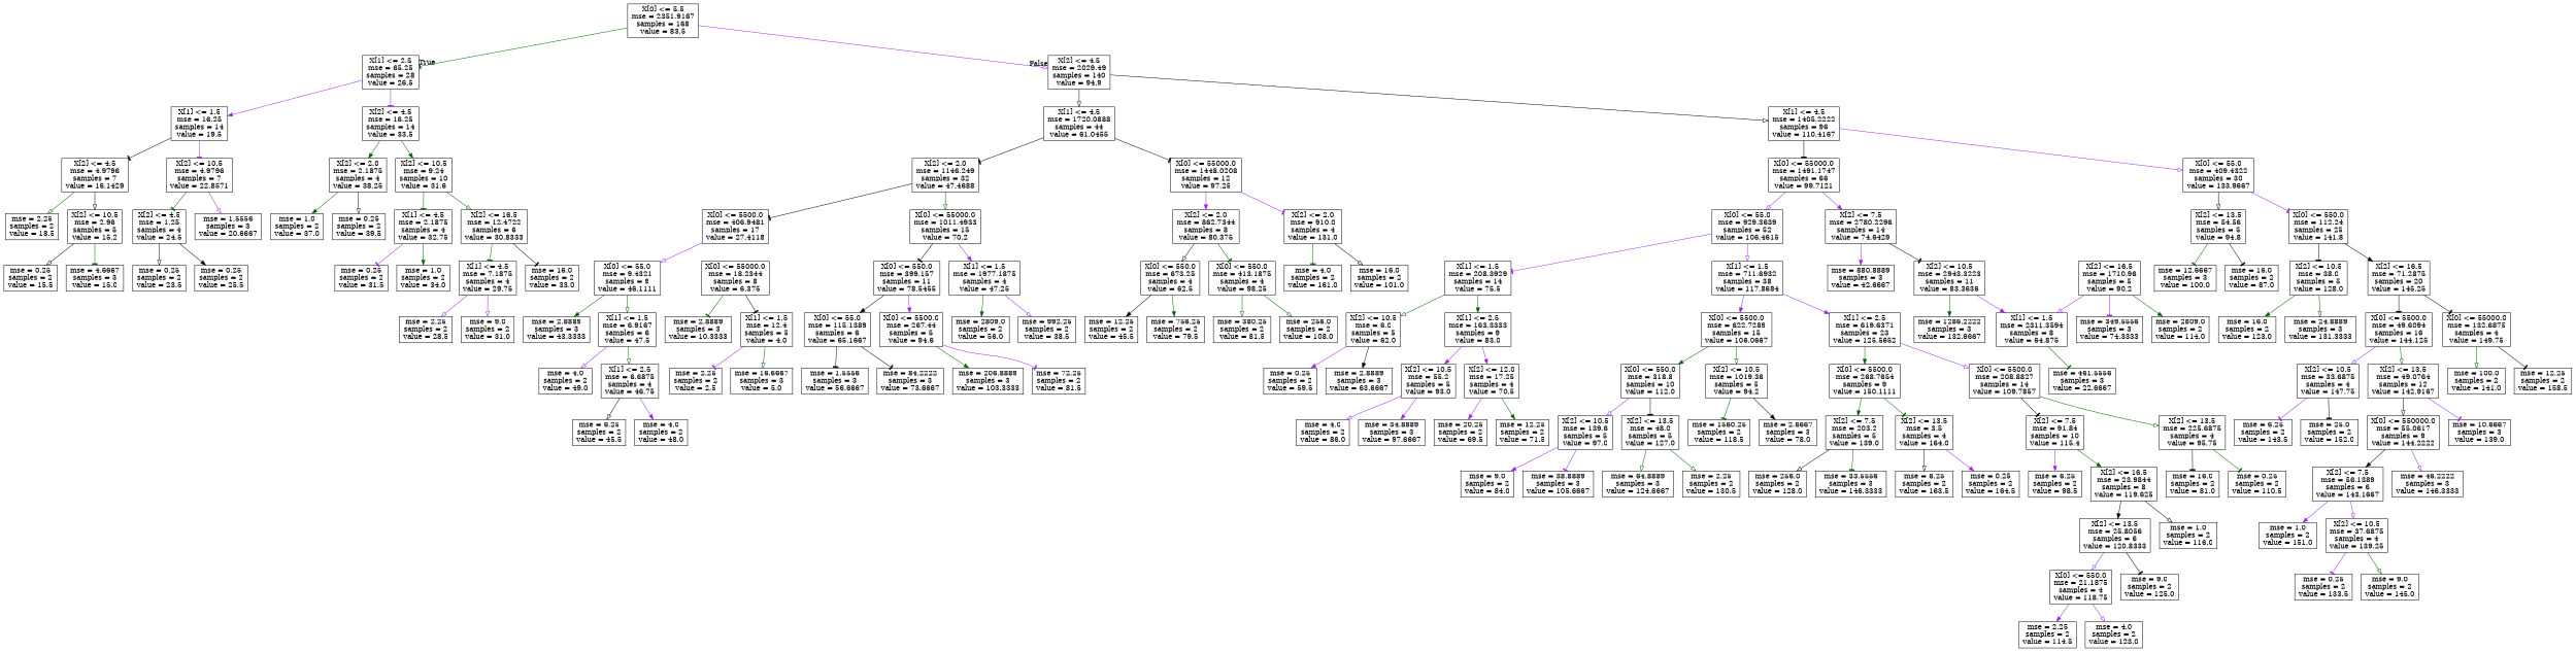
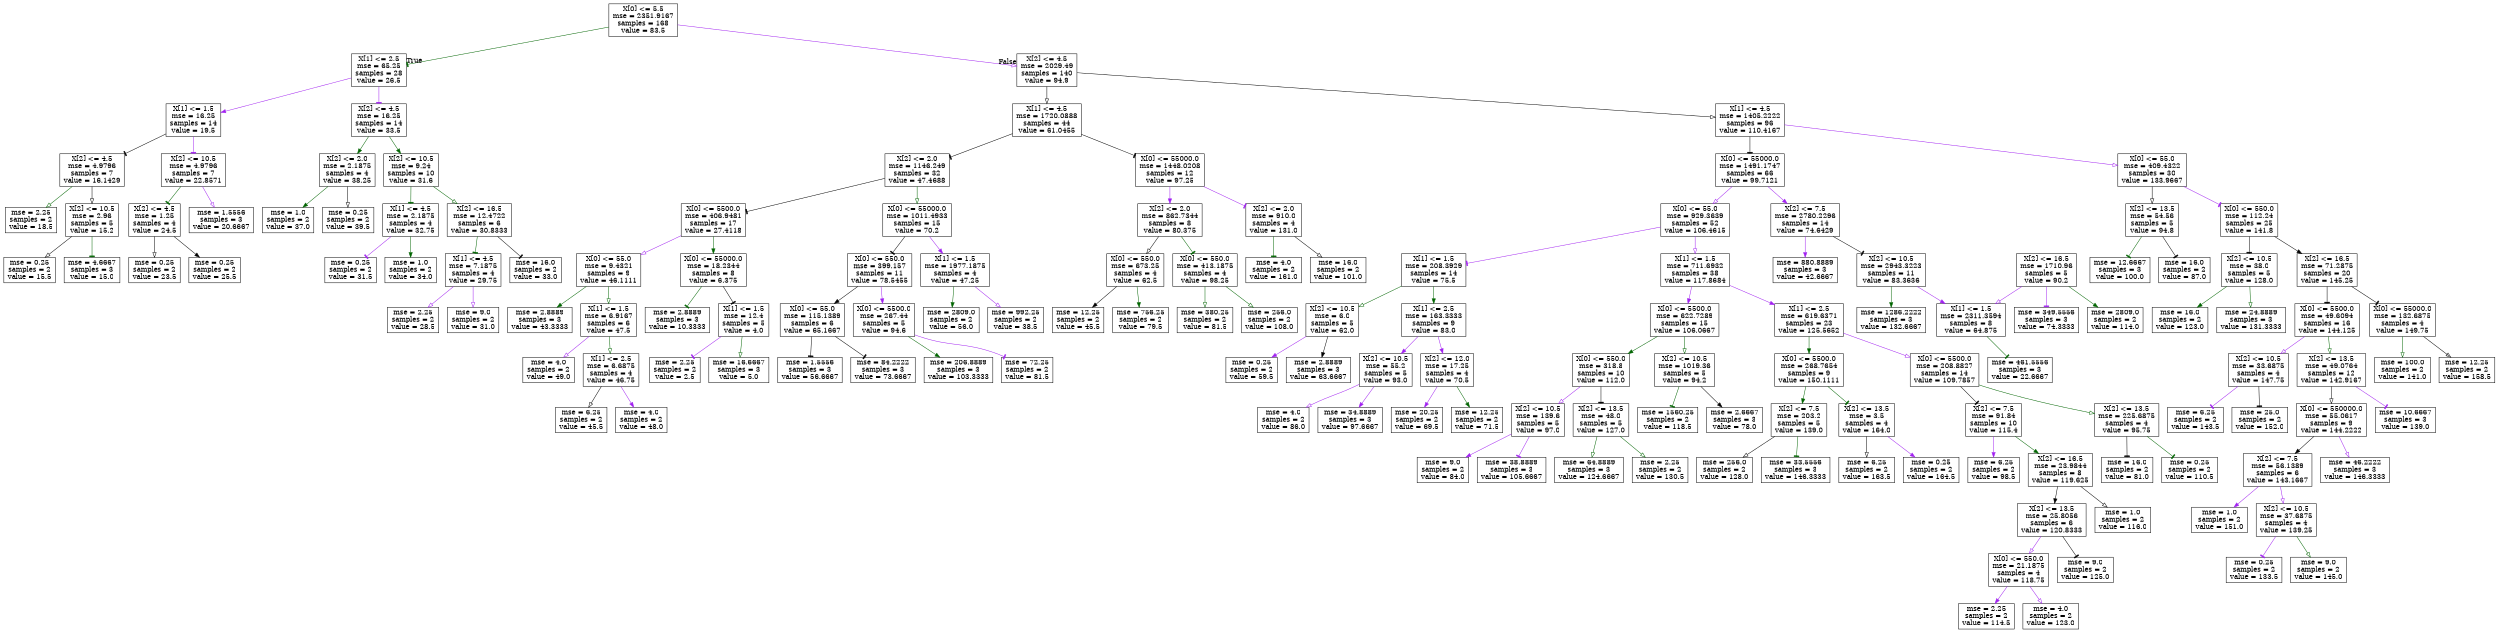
  digraph {
    node [shape=box]
    edge [arrowhead=onormal color=purple]
    n1 [label="X[0] <= 5.5\nmse = 2351.9167\nsamples = 168\nvalue = 83.5"]
    n2 [label="X[1] <= 2.5\nmse = 65.25\nsamples = 28\nvalue = 26.5"]
    n3 [label="X[2] <= 4.5\nmse = 2029.49\nsamples = 140\nvalue = 94.9"]
    n4 [label="X[1] <= 1.5\nmse = 16.25\nsamples = 14\nvalue = 19.5"]
    n5 [label="X[2] <= 4.5\nmse = 16.25\nsamples = 14\nvalue = 33.5"]
    n6 [label="X[1] <= 4.5\nmse = 1720.0888\nsamples = 44\nvalue = 61.0455"]
    n7 [label="X[1] <= 4.5\nmse = 1405.2222\nsamples = 96\nvalue = 110.4167"]
    n8 [label="X[2] <= 4.5\nmse = 4.9796\nsamples = 7\nvalue = 16.1429"]
    n9 [label="X[2] <= 10.5\nmse = 4.9796\nsamples = 7\nvalue = 22.8571"]
    n10 [label="X[2] <= 2.0\nmse = 2.1875\nsamples = 4\nvalue = 38.25"]
    n11 [label="X[2] <= 10.5\nmse = 9.24\nsamples = 10\nvalue = 31.6"]
    n12 [label="mse = 2.25\nsamples = 2\nvalue = 18.5"]
    n13 [label="X[2] <= 10.5\nmse = 2.96\nsamples = 5\nvalue = 15.2"]
    n14 [label="X[2] <= 4.5\nmse = 1.25\nsamples = 4\nvalue = 24.5"]
    n15 [label="mse = 1.5556\nsamples = 3\nvalue = 20.6667"]
    n16 [label="mse = 0.25\nsamples = 2\nvalue = 15.5"]
    n17 [label="mse = 4.6667\nsamples = 3\nvalue = 15.0"]
    n18 [label="mse = 0.25\nsamples = 2\nvalue = 23.5"]
    n19 [label="mse = 0.25\nsamples = 2\nvalue = 25.5"]
    n20 [label="mse = 1.0\nsamples = 2\nvalue = 37.0"]
    n21 [label="mse = 0.25\nsamples = 2\nvalue = 39.5"]
    n22 [label="X[1] <= 4.5\nmse = 2.1875\nsamples = 4\nvalue = 32.75"]
    n23 [label="X[2] <= 16.5\nmse = 12.4722\nsamples = 6\nvalue = 30.8333"]
    n24 [label="mse = 0.25\nsamples = 2\nvalue = 31.5"]
    n25 [label="mse = 1.0\nsamples = 2\nvalue = 34.0"]
    n26 [label="X[1] <= 4.5\nmse = 7.1875\nsamples = 4\nvalue = 29.75"]
    n27 [label="mse = 16.0\nsamples = 2\nvalue = 33.0"]
    n28 [label="mse = 2.25\nsamples = 2\nvalue = 28.5"]
    n29 [label="mse = 9.0\nsamples = 2\nvalue = 31.0"]
    n30 [label="X[2] <= 2.0\nmse = 1146.249\nsamples = 32\nvalue = 47.4688"]
    n31 [label="X[0] <= 55000.0\nmse = 1448.0208\nsamples = 12\nvalue = 97.25"]
    n32 [label="X[0] <= 55000.0\nmse = 1491.1747\nsamples = 66\nvalue = 99.7121"]
    n33 [label="X[0] <= 55.0\nmse = 409.4322\nsamples = 30\nvalue = 133.9667"]
    n34 [label="X[0] <= 5500.0\nmse = 406.9481\nsamples = 17\nvalue = 27.4118"]
    n35 [label="X[0] <= 55000.0\nmse = 1011.4933\nsamples = 15\nvalue = 70.2"]
    n36 [label="X[2] <= 2.0\nmse = 862.7344\nsamples = 8\nvalue = 80.375"]
    n37 [label="X[2] <= 2.0\nmse = 910.0\nsamples = 4\nvalue = 131.0"]
    n38 [label="X[0] <= 55.0\nmse = 9.4321\nsamples = 9\nvalue = 46.1111"]
    n39 [label="X[0] <= 55000.0\nmse = 18.2344\nsamples = 8\nvalue = 6.375"]
    n40 [label="X[0] <= 550.0\nmse = 399.157\nsamples = 11\nvalue = 78.5455"]
    n41 [label="X[1] <= 1.5\nmse = 1977.1875\nsamples = 4\nvalue = 47.25"]
    n42 [label="mse = 2.8889\nsamples = 3\nvalue = 43.3333"]
    n43 [label="X[1] <= 1.5\nmse = 6.9167\nsamples = 6\nvalue = 47.5"]
    n44 [label="mse = 2.8889\nsamples = 3\nvalue = 10.3333"]
    n45 [label="X[1] <= 1.5\nmse = 12.4\nsamples = 5\nvalue = 4.0"]
    n46 [label="mse = 4.0\nsamples = 2\nvalue = 49.0"]
    n47 [label="X[1] <= 2.5\nmse = 6.6875\nsamples = 4\nvalue = 46.75"]
    n48 [label="mse = 6.25\nsamples = 2\nvalue = 45.5"]
    n49 [label="mse = 4.0\nsamples = 2\nvalue = 48.0"]
    n50 [label="mse = 2.25\nsamples = 2\nvalue = 2.5"]
    n51 [label="mse = 16.6667\nsamples = 3\nvalue = 5.0"]
    n52 [label="X[0] <= 55.0\nmse = 115.1389\nsamples = 6\nvalue = 65.1667"]
    n53 [label="X[0] <= 5500.0\nmse = 267.44\nsamples = 5\nvalue = 94.6"]
    n54 [label="mse = 2809.0\nsamples = 2\nvalue = 56.0"]
    n55 [label="mse = 992.25\nsamples = 2\nvalue = 38.5"]
    n56 [label="mse = 1.5556\nsamples = 3\nvalue = 56.6667"]
    n57 [label="mse = 84.2222\nsamples = 3\nvalue = 73.6667"]
    n58 [label="mse = 206.8889\nsamples = 3\nvalue = 103.3333"]
    n59 [label="mse = 72.25\nsamples = 2\nvalue = 81.5"]
    n60 [label="X[0] <= 550.0\nmse = 673.25\nsamples = 4\nvalue = 62.5"]
    n61 [label="X[0] <= 550.0\nmse = 413.1875\nsamples = 4\nvalue = 98.25"]
    n62 [label="mse = 4.0\nsamples = 2\nvalue = 161.0"]
    n63 [label="mse = 16.0\nsamples = 2\nvalue = 101.0"]
    n64 [label="mse = 12.25\nsamples = 2\nvalue = 45.5"]
    n65 [label="mse = 756.25\nsamples = 2\nvalue = 79.5"]
    n66 [label="mse = 380.25\nsamples = 2\nvalue = 81.5"]
    n67 [label="mse = 256.0\nsamples = 2\nvalue = 108.0"]
    n68 [label="X[0] <= 55.0\nmse = 929.3639\nsamples = 52\nvalue = 106.4615"]
    n69 [label="X[2] <= 7.5\nmse = 2780.2296\nsamples = 14\nvalue = 74.6429"]
    n70 [label="X[2] <= 13.5\nmse = 54.56\nsamples = 5\nvalue = 94.8"]
    n71 [label="X[0] <= 550.0\nmse = 112.24\nsamples = 25\nvalue = 141.8"]
    n72 [label="X[1] <= 1.5\nmse = 208.3929\nsamples = 14\nvalue = 75.5"]
    n73 [label="X[1] <= 1.5\nmse = 711.6932\nsamples = 38\nvalue = 117.8684"]
    n74 [label="mse = 880.8889\nsamples = 3\nvalue = 42.6667"]
    n75 [label="X[2] <= 10.5\nmse = 2943.3223\nsamples = 11\nvalue = 83.3636"]
    n76 [label="X[2] <= 10.5\nmse = 6.0\nsamples = 5\nvalue = 62.0"]
    n77 [label="X[1] <= 2.5\nmse = 163.3333\nsamples = 9\nvalue = 83.0"]
    n78 [label="X[0] <= 5500.0\nmse = 622.7289\nsamples = 15\nvalue = 106.0667"]
    n79 [label="X[1] <= 2.5\nmse = 619.6371\nsamples = 23\nvalue = 125.5652"]
    n80 [label="mse = 0.25\nsamples = 2\nvalue = 59.5"]
    n81 [label="mse = 2.8889\nsamples = 3\nvalue = 63.6667"]
    n82 [label="X[2] <= 10.5\nmse = 55.2\nsamples = 5\nvalue = 93.0"]
    n83 [label="X[2] <= 12.0\nmse = 17.25\nsamples = 4\nvalue = 70.5"]
    n84 [label="mse = 4.0\nsamples = 2\nvalue = 86.0"]
    n85 [label="mse = 34.8889\nsamples = 3\nvalue = 97.6667"]
    n86 [label="mse = 20.25\nsamples = 2\nvalue = 69.5"]
    n87 [label="mse = 12.25\nsamples = 2\nvalue = 71.5"]
    n88 [label="X[0] <= 550.0\nmse = 318.8\nsamples = 10\nvalue = 112.0"]
    n89 [label="X[2] <= 10.5\nmse = 1019.36\nsamples = 5\nvalue = 94.2"]
    n90 [label="X[0] <= 5500.0\nmse = 268.7654\nsamples = 9\nvalue = 150.1111"]
    n91 [label="X[0] <= 5500.0\nmse = 208.8827\nsamples = 14\nvalue = 109.7857"]
    n92 [label="X[2] <= 10.5\nmse = 139.6\nsamples = 5\nvalue = 97.0"]
    n93 [label="X[2] <= 13.5\nmse = 48.0\nsamples = 5\nvalue = 127.0"]
    n94 [label="mse = 1560.25\nsamples = 2\nvalue = 118.5"]
    n95 [label="mse = 2.6667\nsamples = 3\nvalue = 78.0"]
    n96 [label="mse = 9.0\nsamples = 2\nvalue = 84.0"]
    n97 [label="mse = 38.8889\nsamples = 3\nvalue = 105.6667"]
    n98 [label="mse = 64.8889\nsamples = 3\nvalue = 124.6667"]
    n99 [label="mse = 2.25\nsamples = 2\nvalue = 130.5"]
    n100 [label="X[2] <= 7.5\nmse = 203.2\nsamples = 5\nvalue = 139.0"]
    n101 [label="X[2] <= 13.5\nmse = 3.5\nsamples = 4\nvalue = 164.0"]
    n102 [label="X[2] <= 7.5\nmse = 91.84\nsamples = 10\nvalue = 115.4"]
    n103 [label="X[2] <= 13.5\nmse = 225.6875\nsamples = 4\nvalue = 95.75"]
    n104 [label="mse = 256.0\nsamples = 2\nvalue = 128.0"]
    n105 [label="mse = 33.5556\nsamples = 3\nvalue = 146.3333"]
    n106 [label="mse = 6.25\nsamples = 2\nvalue = 163.5"]
    n107 [label="mse = 0.25\nsamples = 2\nvalue = 164.5"]
    n108 [label="mse = 6.25\nsamples = 2\nvalue = 98.5"]
    n109 [label="X[2] <= 16.5\nmse = 23.9844\nsamples = 8\nvalue = 119.625"]
    n110 [label="mse = 16.0\nsamples = 2\nvalue = 81.0"]
    n111 [label="mse = 0.25\nsamples = 2\nvalue = 110.5"]
    n112 [label="X[2] <= 13.5\nmse = 25.8056\nsamples = 6\nvalue = 120.8333"]
    n113 [label="mse = 1.0\nsamples = 2\nvalue = 116.0"]
    n114 [label="X[0] <= 550.0\nmse = 21.1875\nsamples = 4\nvalue = 118.75"]
    n115 [label="mse = 9.0\nsamples = 2\nvalue = 125.0"]
    n116 [label="mse = 2.25\nsamples = 2\nvalue = 114.5"]
    n117 [label="mse = 4.0\nsamples = 2\nvalue = 123.0"]
    n118 [label="mse = 1286.2222\nsamples = 3\nvalue = 132.6667"]
    n119 [label="X[1] <= 1.5\nmse = 2311.3594\nsamples = 8\nvalue = 64.875"]
    n120 [label="mse = 461.5556\nsamples = 3\nvalue = 22.6667"]
    n121 [label="X[2] <= 16.5\nmse = 1710.96\nsamples = 5\nvalue = 90.2"]
    n122 [label="mse = 349.5556\nsamples = 3\nvalue = 74.3333"]
    n123 [label="mse = 2809.0\nsamples = 2\nvalue = 114.0"]
    n124 [label="mse = 12.6667\nsamples = 3\nvalue = 100.0"]
    n125 [label="mse = 16.0\nsamples = 2\nvalue = 87.0"]
    n126 [label="X[2] <= 10.5\nmse = 38.0\nsamples = 5\nvalue = 128.0"]
    n127 [label="X[2] <= 16.5\nmse = 71.2875\nsamples = 20\nvalue = 145.25"]
    n128 [label="mse = 16.0\nsamples = 2\nvalue = 123.0"]
    n129 [label="mse = 24.8889\nsamples = 3\nvalue = 131.3333"]
    n130 [label="X[0] <= 5500.0\nmse = 49.6094\nsamples = 16\nvalue = 144.125"]
    n131 [label="X[0] <= 55000.0\nmse = 132.6875\nsamples = 4\nvalue = 149.75"]
    n132 [label="X[2] <= 10.5\nmse = 33.6875\nsamples = 4\nvalue = 147.75"]
    n133 [label="X[2] <= 13.5\nmse = 49.0764\nsamples = 12\nvalue = 142.9167"]
    n134 [label="mse = 100.0\nsamples = 2\nvalue = 141.0"]
    n135 [label="mse = 12.25\nsamples = 2\nvalue = 158.5"]
    n136 [label="mse = 6.25\nsamples = 2\nvalue = 143.5"]
    n137 [label="mse = 25.0\nsamples = 2\nvalue = 152.0"]
    n138 [label="X[0] <= 550000.0\nmse = 55.0617\nsamples = 9\nvalue = 144.2222"]
    n139 [label="mse = 10.6667\nsamples = 3\nvalue = 139.0"]
    n140 [label="X[2] <= 7.5\nmse = 56.1389\nsamples = 6\nvalue = 143.1667"]
    n141 [label="mse = 46.2222\nsamples = 3\nvalue = 146.3333"]
    n142 [label="mse = 1.0\nsamples = 2\nvalue = 151.0"]
    n143 [label="X[2] <= 10.5\nmse = 37.6875\nsamples = 4\nvalue = 139.25"]
    n144 [label="mse = 0.25\nsamples = 2\nvalue = 133.5"]
    n145 [label="mse = 9.0\nsamples = 2\nvalue = 145.0"]
    n1 -> n2 [arrowhead=tee color=darkgreen headlabel=True labelangle=45 labeldistance=2.5]
    n1 -> n3 [headlabel=False labelangle=-45 labeldistance=2.5]
    n2 -> n4 [arrowhead=normal]
    n2 -> n5 [arrowhead=tee]
    n3 -> n6 [color=black]
    n3 -> n7 [color=black]
    n4 -> n8 [arrowhead=tee color=black]
    n4 -> n9 [arrowhead=tee]
    n5 -> n10 [arrowhead=normal color=darkgreen]
    n5 -> n11 [arrowhead=normal color=darkgreen]
    n6 -> n30 [arrowhead=tee color=black]
    n6 -> n31 [arrowhead=tee color=black]
    n7 -> n32 [arrowhead=tee color=black]
    n7 -> n33
    n8 -> n12 [color=darkgreen]
    n8 -> n13 [color=black]
    n9 -> n14 [arrowhead=tee color=darkgreen]
    n9 -> n15
    n10 -> n20 [arrowhead=normal color=darkgreen]
    n10 -> n21 [color=black]
    n11 -> n22 [arrowhead=tee color=darkgreen]
    n11 -> n23 [color=darkgreen]
    n13 -> n16 [color=black]
    n13 -> n17 [arrowhead=tee color=darkgreen]
    n14 -> n18 [color=black]
    n14 -> n19 [arrowhead=normal color=black]
    n22 -> n24 [arrowhead=tee]
    n22 -> n25 [arrowhead=normal color=darkgreen]
    n23 -> n26 [arrowhead=tee color=darkgreen]
    n23 -> n27 [arrowhead=tee color=black]
    n26 -> n28
    n26 -> n29
    n30 -> n34 [arrowhead=tee color=black]
    n30 -> n35 [color=darkgreen]
    n31 -> n36 [arrowhead=normal]
    n31 -> n37 [arrowhead=tee]
    n32 -> n68
    n32 -> n69 [arrowhead=normal]
    n33 -> n70 [color=black]
    n33 -> n71 [arrowhead=tee]
    n34 -> n38
+   n34 -> n39 [arrowhead=normal color=darkgreen]
    n35 -> n40 [arrowhead=tee color=black]
    n35 -> n41 [arrowhead=normal]
    n36 -> n60 [color=black]
    n36 -> n61 [arrowhead=tee color=darkgreen]
    n37 -> n62 [arrowhead=tee color=darkgreen]
    n37 -> n63 [color=black]
    n38 -> n42 [arrowhead=normal color=darkgreen]
    n38 -> n43 [color=darkgreen]
    n39 -> n44 [arrowhead=tee color=darkgreen]
    n39 -> n45 [arrowhead=tee color=black]
    n40 -> n52 [arrowhead=normal color=black]
    n40 -> n53 [arrowhead=normal]
    n41 -> n54 [arrowhead=normal color=darkgreen]
    n41 -> n55
    n43 -> n46
    n43 -> n47 [color=darkgreen]
    n45 -> n50 [arrowhead=tee]
    n45 -> n51 [color=darkgreen]
    n47 -> n48 [color=black]
    n47 -> n49 [arrowhead=normal]
    n52 -> n56 [arrowhead=tee color=black]
    n52 -> n57 [arrowhead=tee color=black]
    n53 -> n58 [arrowhead=normal color=darkgreen]
    n53 -> n59 [arrowhead=tee]
    n60 -> n64 [arrowhead=normal color=black]
    n60 -> n65 [arrowhead=normal color=darkgreen]
    n61 -> n66 [color=darkgreen]
    n61 -> n67 [color=darkgreen]
    n68 -> n72 [arrowhead=tee]
    n68 -> n73
    n69 -> n74 [arrowhead=normal]
    n69 -> n75 [arrowhead=tee color=black]
    n70 -> n124 [arrowhead=tee color=darkgreen]
    n70 -> n125 [arrowhead=tee color=black]
    n71 -> n126 [arrowhead=tee color=black]
    n71 -> n127 [arrowhead=normal color=black]
    n72 -> n76 [color=darkgreen]
    n72 -> n77 [arrowhead=normal color=darkgreen]
    n73 -> n78 [arrowhead=normal]
    n73 -> n79 [arrowhead=normal]
    n75 -> n118 [arrowhead=normal color=darkgreen]
    n75 -> n119 [arrowhead=normal]
    n76 -> n80 [arrowhead=normal]
    n76 -> n81 [arrowhead=normal color=black]
    n77 -> n82 [arrowhead=normal]
    n77 -> n83 [arrowhead=normal]
    n78 -> n88 [arrowhead=normal color=darkgreen]
    n78 -> n89 [color=darkgreen]
    n79 -> n90 [arrowhead=normal color=darkgreen]
    n79 -> n91
    n82 -> n84
    n82 -> n85 [arrowhead=normal]
    n83 -> n86 [arrowhead=normal]
    n83 -> n87 [arrowhead=normal color=darkgreen]
    n88 -> n92
    n88 -> n93 [arrowhead=tee color=black]
    n89 -> n94 [arrowhead=tee color=darkgreen]
    n89 -> n95 [arrowhead=normal color=black]
    n90 -> n100 [arrowhead=normal color=darkgreen]
    n90 -> n101 [arrowhead=tee color=darkgreen]
    n91 -> n102 [arrowhead=tee color=black]
    n91 -> n103 [color=darkgreen]
    n92 -> n96 [arrowhead=normal]
    n92 -> n97 [arrowhead=tee]
    n93 -> n98 [color=darkgreen]
    n93 -> n99 [color=darkgreen]
    n100 -> n104 [color=black]
    n100 -> n105 [arrowhead=tee color=darkgreen]
    n101 -> n106 [color=black]
    n101 -> n107 [arrowhead=normal]
    n102 -> n108 [arrowhead=normal]
    n102 -> n109 [arrowhead=normal color=darkgreen]
    n103 -> n110 [arrowhead=tee color=black]
    n103 -> n111 [arrowhead=tee color=darkgreen]
    n109 -> n112 [arrowhead=normal color=black]
    n109 -> n113 [color=black]
    n112 -> n114
    n112 -> n115 [arrowhead=tee color=black]
    n114 -> n116 [arrowhead=normal]
    n114 -> n117
    n119 -> n120 [arrowhead=tee color=darkgreen]
    n121 -> n119
    n121 -> n122 [arrowhead=tee]
    n121 -> n123 [arrowhead=normal color=darkgreen]
    n126 -> n128 [arrowhead=normal color=darkgreen]
    n126 -> n129 [color=darkgreen]
    n127 -> n130 [arrowhead=tee color=black]
    n127 -> n131 [arrowhead=tee color=black]
    n130 -> n132
    n130 -> n133 [color=darkgreen]
    n131 -> n134 [color=darkgreen]
-   n131 -> n135 [arrowhead=tee color=black]
+   n131 -> n135 [color=black]
    n132 -> n136 [arrowhead=tee]
    n132 -> n137 [arrowhead=tee color=black]
    n133 -> n138 [color=black]
    n133 -> n139 [arrowhead=tee]
    n138 -> n140 [arrowhead=normal color=black]
    n138 -> n141
    n140 -> n142 [arrowhead=normal]
    n140 -> n143
    n143 -> n144 [arrowhead=tee]
    n143 -> n145 [color=darkgreen]
  }
